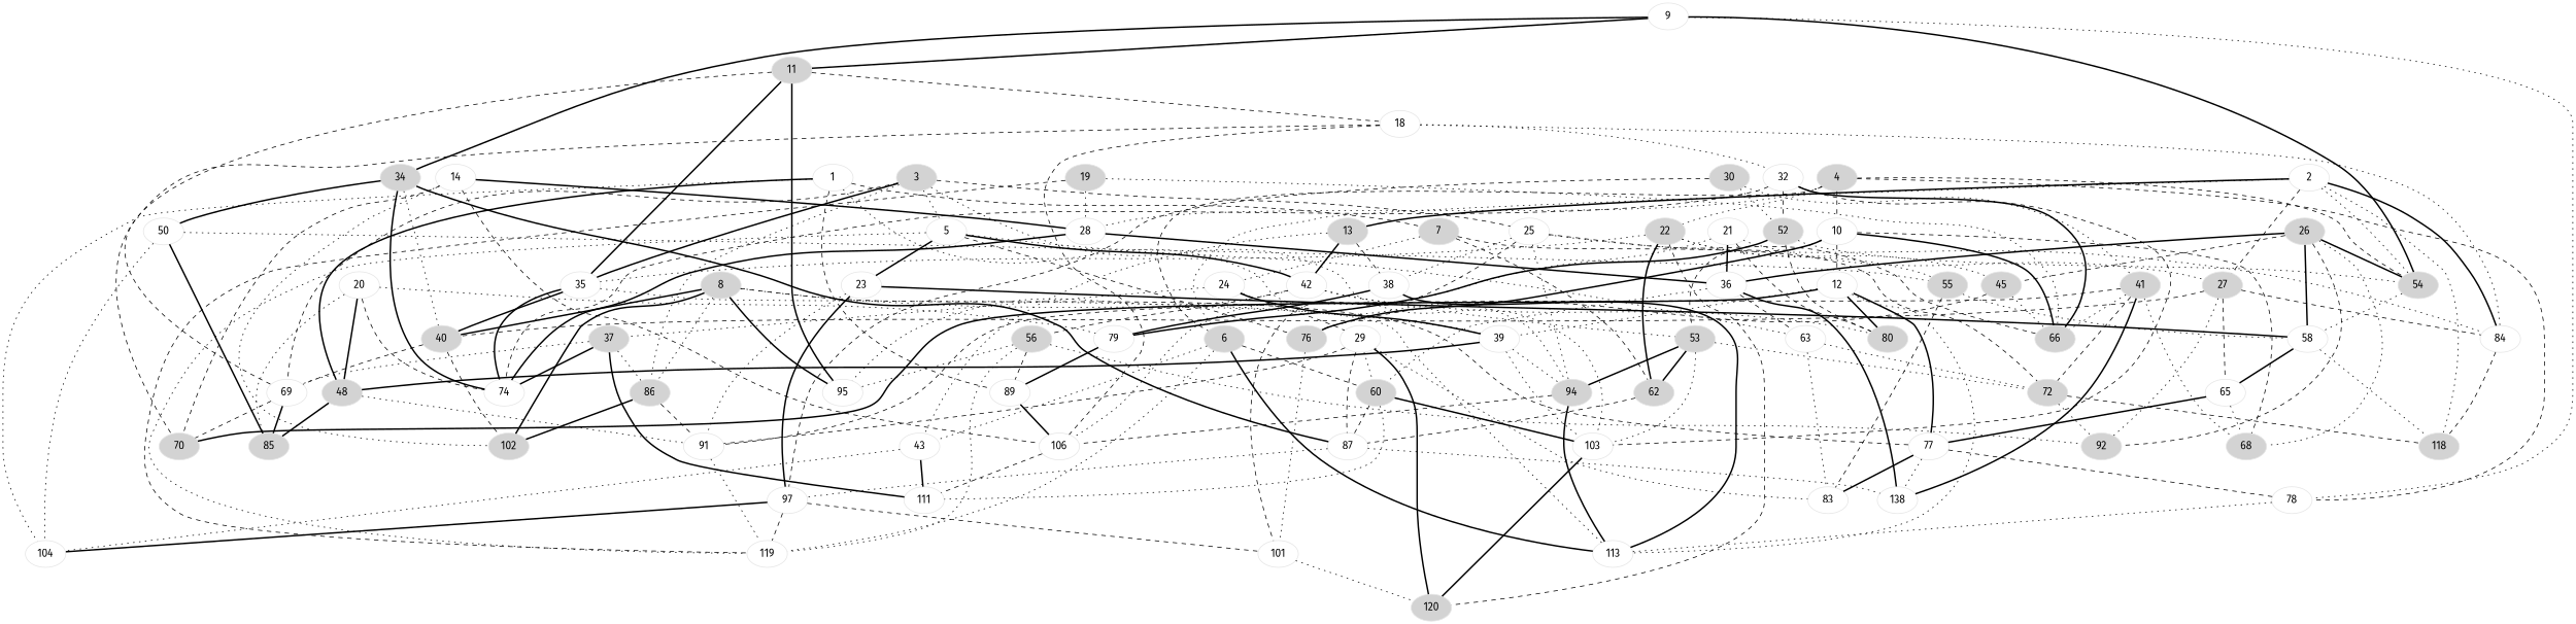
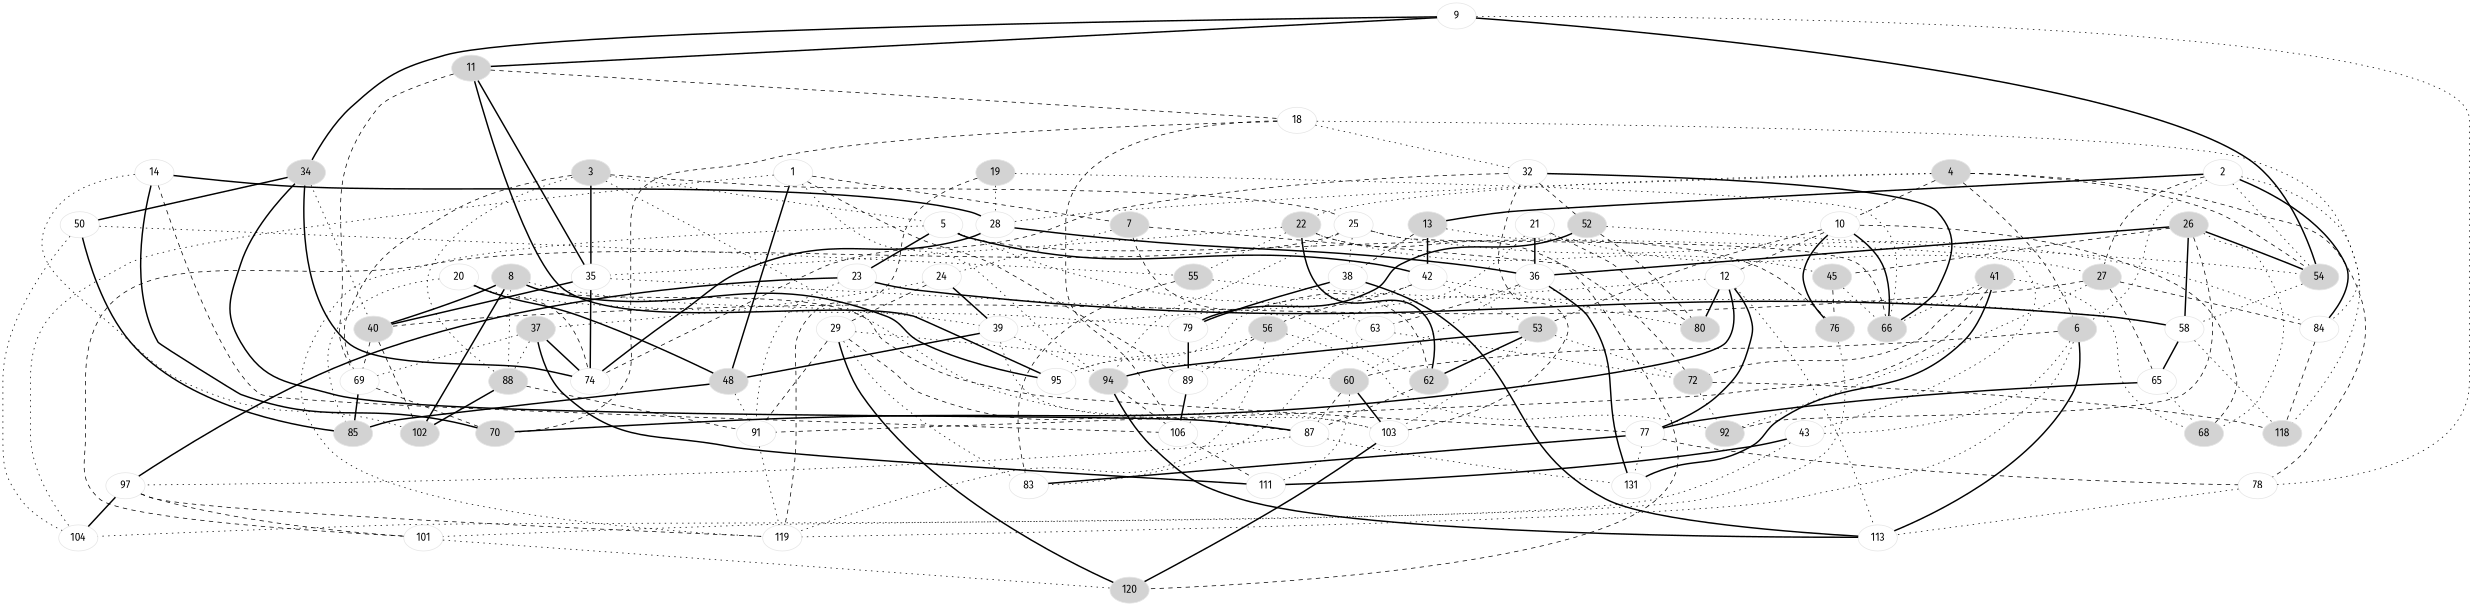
  graph {
    fontname="Fira Sans"
    node [color=gray90 fillcolor=white fontname="Fira Sans" style=filled]
    edge [fontname="Fira Sans" style=dotted]
    1 [super="+47"]
    7 [fillcolor=lightgrey]
    48 [fillcolor=lightgrey super="+114"]
    n4 [fillcolor=lightgrey label=94 super="+98"]
    89
    104
    24
    62 [fillcolor=lightgrey]
    72 [fillcolor=lightgrey super="+108"]
    85 [fillcolor=lightgrey]
    91 [super="+121"]
    113 [super="+128"]
    106 [super="+129"]
    2 [super="+17"]
    6 [fillcolor=lightgrey super="+82"]
    13 [fillcolor=lightgrey]
    27 [fillcolor=lightgrey super="+44"]
    54 [fillcolor=lightgrey super="+125"]
    84 [super="+127"]
    118 [fillcolor=lightgrey]
    119 [super="+130"]
    43
    60 [fillcolor=lightgrey super="+117"]
    42 [super="+71"]
    38
    40 [fillcolor=lightgrey super="+109"]
    65 [super="+81"]
    92 [fillcolor=lightgrey]
    58 [super="+94"]
    3 [fillcolor=lightgrey super="+99"]
    5 [super="+124"]
    25 [super="+59"]
    35 [super="+61"]
    69 [super="+107"]
-   86 [fillcolor=lightgrey super="+88"]
+   86 [fillcolor=lightgrey super="+88" label=88]
    103 [super="+112"]
    23
    63
    76 [fillcolor=lightgrey]
    66 [fillcolor=lightgrey super="+96"]
    101
    74 [super="+126"]
    70 [fillcolor=lightgrey]
    102 [fillcolor=lightgrey]
    120 [fillcolor=lightgrey]
    4 [fillcolor=lightgrey super="+31"]
    10 [super="+46"]
    22 [fillcolor=lightgrey super="+33"]
    28
    78
    12 [super="+93"]
    53 [fillcolor=lightgrey super="+57"]
    68 [fillcolor=lightgrey]
    45 [fillcolor=lightgrey]
    55 [fillcolor=lightgrey]
    36 [super="+49"]
    97 [super="+105"]
    95
    80 [fillcolor=lightgrey]
    56 [fillcolor=lightgrey super="+73"]
    83
    111
    87 [super="+122"]
    39 [super="+100"]
    29 [super="+67"]
    37 [fillcolor=lightgrey]
    8 [fillcolor=lightgrey super="+16"]
    77 [super="+115"]
-   131 [label=138]
+   131
    11 [fillcolor=lightgrey super="+75"]
    18 [super="+51"]
    9
    34 [fillcolor=lightgrey]
    50
    32 [super="+90"]
    79
    14
    19 [fillcolor=lightgrey]
    52 [fillcolor=lightgrey super="+116"]
    20
    21
    26 [fillcolor=lightgrey super="+110"]
    41 [fillcolor=lightgrey super="+123"]
-   30 [fillcolor=lightgrey]
    1 -- 7 [style=dashed]
    1 -- 48 [style=bold weight=2]
    1 -- n4
    1 -- 89 [style=dashed]
    1 -- 104
    7 -- 24
    7 -- 62 [style=dashed]
    7 -- 72 [style=dashed]
    48 -- 85 [style=bold]
    48 -- 91
    n4 -- 113 [style=bold]
    n4 -- 106 [style=dashed]
    89 -- 106 [style=bold]
    24 -- 39 [style=bold]
    24 -- 29 [style=dashed]
    24 -- 37
    62 -- 87 [style=dashed]
    72 -- 118 [style=dashed]
    72 -- 92
    91 -- 119
    106 -- 111 [style=dashed]
    2 -- 6
    2 -- 13 [style=bold]
    2 -- 27 [style=dashed]
    2 -- 54
    2 -- 84 [style=bold]
    2 -- 118
    6 -- 113 [style=bold]
    6 -- 119
    6 -- 43
    6 -- 60 [style=dashed]
    13 -- 43
    13 -- 42 [style=bold]
    13 -- 38 [style=dashed]
    27 -- 84 [style=dashed]
    27 -- 40 [style=dashed]
    27 -- 65 [style=dashed]
    27 -- 92
    54 -- 58
    84 -- 118 [style=dashed]
    43 -- 104
    43 -- 111 [style=bold]
    60 -- 103 [style=bold]
    60 -- 111
    60 -- 87 [style=dashed]
    42 -- 53
    42 -- 95
    42 -- 80
    42 -- 56 [style=dashed]
    38 -- 113 [style=bold]
    38 -- 79 [style=bold]
    40 -- 69 [style=dashed]
    40 -- 102 [style=dashed]
    65 -- 68
    65 -- 77 [style=bold]
    58 -- 118
    58 -- 65 [style=bold]
    3 -- 5
    3 -- 25 [style=dashed]
    3 -- 35 [style=bold]
    3 -- 69 [style=dashed]
    3 -- 86
    3 -- 103
    5 -- 119
    5 -- 42 [style=bold]
    5 -- 23 [style=bold]
    5 -- 63
    5 -- 76 [style=dashed]
    25 -- n4
    25 -- 84
    25 -- 38
    25 -- 66 [style=dashed]
    25 -- 101 [style=dashed]
-   35 -- 113
+   35 -- 62
    35 -- 40 [style=bold]
    35 -- 74 [style=bold]
    69 -- 85 [style=bold]
    69 -- 70 [style=dashed]
    86 -- 91 [style=dashed]
    86 -- 102 [style=bold]
    103 -- 120 [style=bold]
    23 -- 91
    23 -- 58 [style=bold]
    23 -- 97 [style=bold]
    63 -- 72
    63 -- 83
    76 -- 101
    101 -- 120
    4 -- 6 [style=dashed]
    4 -- 54 [style=dashed]
    4 -- 10 [style=dashed]
    4 -- 22
    4 -- 28
    4 -- 78 [style=dashed]
    10 -- 76 [style=bold]
    10 -- 66 [style=bold]
    10 -- 12 [style=dashed]
    10 -- 53 [style=dashed]
    10 -- 68 [style=dashed]
    22 -- 62 [style=bold]
    22 -- 35
    22 -- 120 [style=dashed]
    22 -- 45
    22 -- 55
    28 -- 74 [style=bold]
    28 -- 36 [style=bold]
    78 -- 113
    12 -- 113
    12 -- 70 [style=bold]
    12 -- 80 [style=bold]
    12 -- 39
    12 -- 77 [style=bold]
    53 -- n4 [style=bold]
    53 -- 62 [style=bold]
    53 -- 72
    53 -- 103
    45 -- 76 [style=dashed]
    45 -- 66
    55 -- 58
    55 -- 83 [style=dashed]
    36 -- 60
    36 -- 63 [style=dashed]
    36 -- 131 [style=bold]
    97 -- 104 [style=bold]
    97 -- 119 [style=dashed]
    97 -- 101 [style=dashed]
    56 -- 89 [style=dashed]
    56 -- 119
    56 -- 92
    56 -- 95
    87 -- 97
    87 -- 131
    39 -- 48 [style=bold]
    39 -- n4
    39 -- 103
    29 -- 91 [style=dashed]
    29 -- 60
    29 -- 120 [style=bold]
    29 -- 83
    29 -- 87 [style=dashed]
    37 -- 69
    37 -- 86
    37 -- 74 [style=bold]
    37 -- 111 [style=bold]
    8 -- 40 [style=bold]
    8 -- 86
    8 -- 102 [style=bold]
    8 -- 95 [style=bold]
    8 -- 39
    8 -- 77 [style=dashed]
    77 -- 78 [style=dashed]
    77 -- 83 [style=bold]
    77 -- 131
    11 -- 35 [style=bold]
    11 -- 69 [style=dashed]
    11 -- 95 [style=bold]
    11 -- 18 [style=dashed]
    18 -- 106 [style=dashed]
    18 -- 84 [weight=2]
    18 -- 70 [style=dashed]
    18 -- 32
    9 -- 54 [style=bold]
    9 -- 78
    9 -- 11 [style=bold]
    9 -- 34 [style=bold]
    34 -- 40
    34 -- 74 [style=bold]
    34 -- 87 [style=bold]
    34 -- 50 [style=bold]
    50 -- 104
    50 -- 85 [style=bold]
    50 -- 55
    32 -- 103 [style=dashed]
    32 -- 66 [style=bold]
    32 -- 74 [style=dashed]
    32 -- 52 [style=dashed weight=2]
    79 -- 89 [style=bold]
    14 -- 106 [style=dashed]
-   14 -- 70 [style=dashed]
+   14 -- 70 [style=bold]
    14 -- 102
    14 -- 28 [style=bold]
    19 -- 119 [style=dashed]
    19 -- 66
    19 -- 28
    52 -- 54
    52 -- 80 [style=dashed]
    52 -- 79 [style=bold]
    20 -- 48 [style=bold]
    20 -- 85
    20 -- 74 [style=dashed]
    20 -- 79
    21 -- 106
    21 -- 27
    21 -- 36 [style=bold]
    21 -- 80 [style=dashed]
    26 -- 54 [style=bold]
    26 -- 92 [style=dashed]
    26 -- 58 [style=bold]
    26 -- 68
    26 -- 45 [style=dashed]
    26 -- 36 [style=bold]
    41 -- 72 [style=dashed]
    41 -- 91 [style=dashed]
    41 -- 66
    41 -- 68
    41 -- 131 [style=bold]
-   30 -- 97 [style=dashed]
-   30 -- 52
-   30 -- 41
  }
